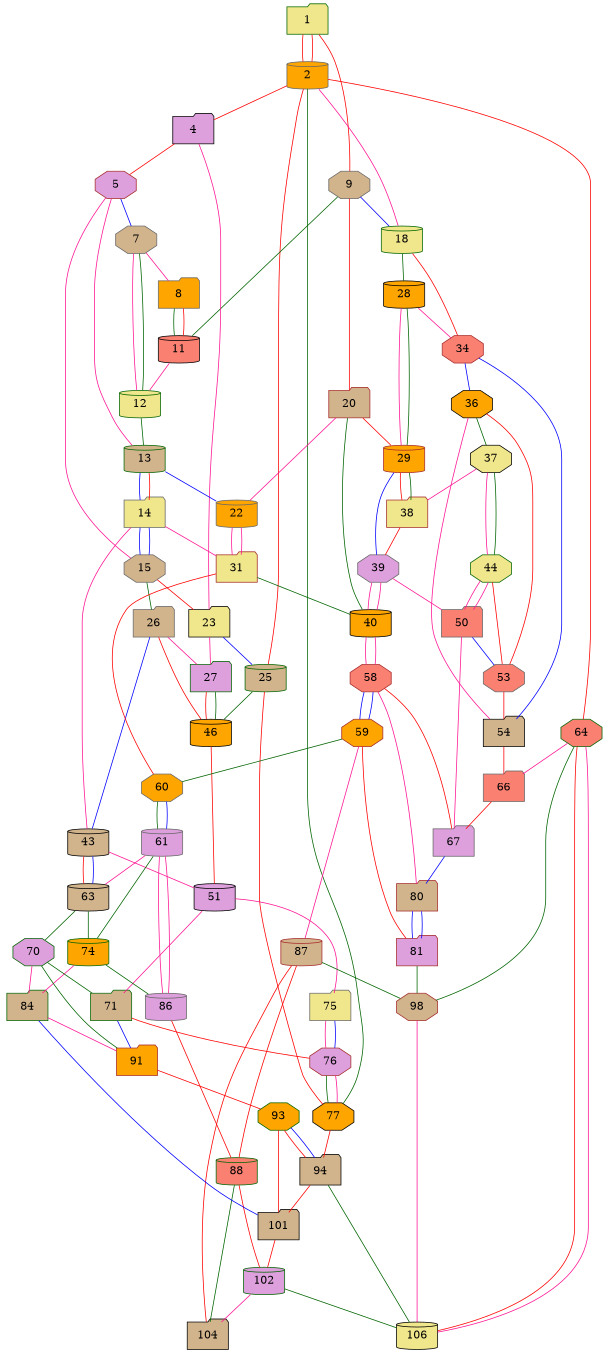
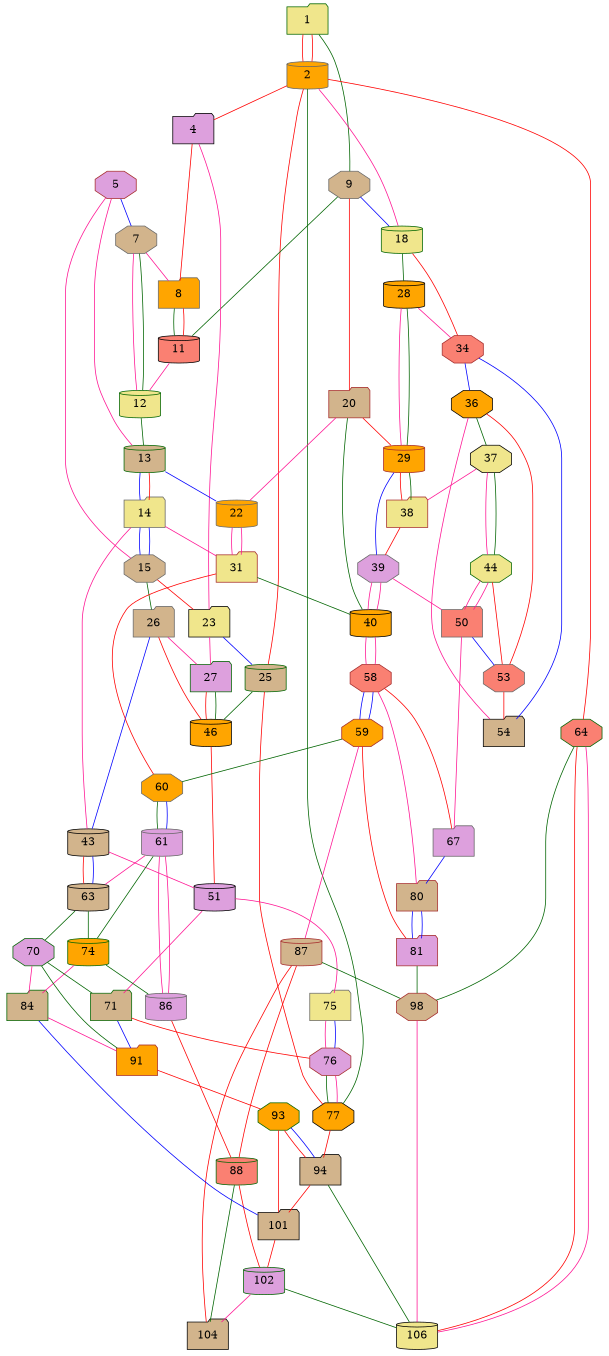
  graph {
    node [color=gray40 fillcolor=tan shape=folder style=filled]
    edge [color=deeppink]
    1 [color=darkgreen fillcolor=khaki]
    2 [fillcolor=orange shape=cylinder super="+3"]
    9 [shape=octagon super="+10"]
    4 [color=black fillcolor=plum]
    18 [color=darkgreen fillcolor=khaki shape=cylinder super="+19"]
    25 [color=darkgreen shape=cylinder super="+48"]
    64 [color=darkgreen fillcolor=salmon shape=octagon super="+65"]
    77 [color=black fillcolor=orange shape=octagon super="+95"]
    11 [color=black fillcolor=salmon shape=cylinder]
    20 [color=brown super="+21"]
    5 [color=brown fillcolor=plum shape=octagon super="+6"]
    23 [color=black fillcolor=khaki super="+24"]
    28 [color=black fillcolor=orange shape=cylinder]
    34 [color=brown fillcolor=salmon shape=octagon super="+35"]
    46 [color=black fillcolor=orange shape=cylinder super="+47"]
-   66 [fillcolor=salmon]
    98 [color=brown shape=octagon super="+99"]
    106 [color=black fillcolor=khaki shape=cylinder super="+107"]
    94 [color=black super="+108"]
    7 [shape=octagon]
    13 [color=darkgreen shape=cylinder super="+17"]
    15 [shape=octagon super="+16"]
    27 [color=darkgreen fillcolor=plum]
    8 [fillcolor=orange]
    12 [color=darkgreen fillcolor=khaki shape=cylinder]
    14 [fillcolor=khaki super="+33"]
    22 [fillcolor=orange shape=cylinder]
    26 [super="+45"]
    29 [color=brown fillcolor=orange shape=cylinder super="+30"]
    40 [color=black fillcolor=orange shape=cylinder super="+41"]
    31 [color=brown fillcolor=khaki super="+32"]
    43 [color=black shape=cylinder super="+44"]
    60 [fillcolor=orange shape=octagon]
    51 [color=black fillcolor=plum shape=cylinder super="+72"]
    63 [color=black shape=cylinder super="+69"]
    36 [color=black fillcolor=orange shape=octagon super="+52"]
    54 [color=black super="+55"]
    38 [color=brown fillcolor=khaki]
    39 [fillcolor=plum shape=octagon super="+42"]
    58 [color=brown fillcolor=salmon shape=octagon super="+68"]
    50 [fillcolor=salmon super="+57"]
    61 [fillcolor=plum shape=cylinder super="+62"]
    37 [color=black fillcolor=khaki shape=octagon]
    53 [fillcolor=salmon shape=octagon super="+56"]
    n45 [color=darkgreen fillcolor=khaki label=44 shape=octagon]
    67 [fillcolor=plum super="+73"]
    59 [color=brown fillcolor=orange shape=octagon super="+82"]
    80 [color=brown super="+90"]
    71 [color=darkgreen super="+78"]
    75 [fillcolor=khaki]
    74 [color=darkgreen fillcolor=orange shape=cylinder super="+83"]
    70 [color=darkgreen fillcolor=plum shape=octagon super="+85"]
    91 [color=brown fillcolor=orange super="+92"]
    76 [color=brown fillcolor=plum shape=octagon super="+79"]
    81 [color=brown fillcolor=plum super="+97"]
    87 [color=brown shape=cylinder super="+100"]
    88 [color=darkgreen fillcolor=salmon shape=cylinder super="+89"]
    104 [color=black]
    86 [fillcolor=plum shape=cylinder]
    84 [color=darkgreen super="+96"]
    101 [color=black super="+103"]
    93 [color=darkgreen fillcolor=orange shape=octagon]
    102 [color=darkgreen fillcolor=plum shape=cylinder super="+105"]
    1 -- 2 [color=red]
    1 -- 2 [color=red]
-   1 -- 9 [color=red]
+   1 -- 9 [color=darkgreen]
    2 -- 4 [color=red]
    2 -- 18
    2 -- 25 [color=red]
    2 -- 64 [color=red]
    2 -- 77 [color=darkgreen]
    9 -- 18 [color=blue]
    9 -- 11 [color=darkgreen]
    9 -- 20 [color=red]
-   4 -- 5 [color=red]
+   4 -- 8 [color=red]
    4 -- 23
    18 -- 28 [color=darkgreen]
    18 -- 34 [color=red]
    25 -- 77 [color=red]
    25 -- 46 [color=darkgreen]
-   64 -- 66
    64 -- 98 [color=darkgreen]
    64 -- 106 [color=red]
    64 -- 106
    77 -- 94 [color=red]
    11 -- 12
    20 -- 22
    20 -- 29 [color=red]
    20 -- 40 [color=darkgreen]
    5 -- 7 [color=blue]
    5 -- 13
    5 -- 15
    23 -- 25 [color=blue]
    23 -- 27
    28 -- 34
    28 -- 29
    28 -- 29 [color=darkgreen]
    34 -- 36 [color=blue]
    34 -- 54 [color=blue]
    46 -- 51 [color=red]
-   66 -- 67 [color=red]
    98 -- 106
    94 -- 106 [color=darkgreen]
    94 -- 101 [color=red]
    7 -- 8
    7 -- 12
    7 -- 12 [color=darkgreen]
    13 -- 14 [color=blue]
    13 -- 14 [color=red]
    13 -- 22 [color=blue]
    15 -- 23 [color=red]
    15 -- 26 [color=darkgreen]
    27 -- 46 [color=red]
    27 -- 46 [color=darkgreen]
    8 -- 11 [color=darkgreen]
    8 -- 11 [color=red]
    12 -- 13 [color=darkgreen]
    14 -- 15 [color=blue]
    14 -- 15 [color=blue]
    14 -- 31
    14 -- 43
    22 -- 31
    22 -- 31
    26 -- 46 [color=red]
    26 -- 27
    26 -- 43 [color=blue]
    29 -- 38 [color=red]
    29 -- 38 [color=darkgreen]
    29 -- 39 [color=blue]
    40 -- 58
    40 -- 58
    31 -- 40 [color=darkgreen]
    31 -- 60 [color=red]
    43 -- 51
    43 -- 63 [color=red]
    43 -- 63 [color=blue]
    60 -- 61 [color=darkgreen]
    60 -- 61 [color=blue]
    51 -- 71
    51 -- 75
    63 -- 74 [color=darkgreen]
    63 -- 70 [color=darkgreen]
    36 -- 54
    36 -- 37 [color=darkgreen]
    36 -- 53 [color=red]
-   54 -- 66 [color=red]
    38 -- 39 [color=red]
    39 -- 40
    39 -- 40
    39 -- 50
    58 -- 67 [color=red]
    58 -- 59 [color=blue]
    58 -- 59 [color=blue]
    58 -- 80
    50 -- 53 [color=blue]
    50 -- 67
    61 -- 63
    61 -- 74 [color=darkgreen]
    61 -- 86
    61 -- 86
    37 -- 38
    37 -- n45
    37 -- n45 [color=darkgreen]
    53 -- 54 [color=red]
    n45 -- 50
    n45 -- 50
    n45 -- 53 [color=red]
    67 -- 80 [color=blue]
    59 -- 60 [color=darkgreen]
    59 -- 81 [color=red]
    59 -- 87
    80 -- 81 [color=blue weight=2]
    80 -- 81 [color=blue]
    71 -- 91 [color=blue]
    71 -- 76 [color=red]
    75 -- 76 [weight=2]
    75 -- 76 [color=blue]
    74 -- 86 [color=darkgreen]
    74 -- 84
    70 -- 71 [color=darkgreen]
    70 -- 91 [color=darkgreen]
    70 -- 84
    91 -- 93 [color=red]
    76 -- 77 [color=darkgreen]
    76 -- 77
    81 -- 98 [color=darkgreen]
    87 -- 98 [color=darkgreen]
    87 -- 88 [color=red]
    87 -- 104 [color=red]
    88 -- 104 [color=darkgreen]
    88 -- 102 [color=red]
    86 -- 88 [color=red]
    84 -- 91
    84 -- 101 [color=blue]
    101 -- 102 [color=red]
    93 -- 94 [color=red]
    93 -- 94 [color=blue]
    93 -- 101 [color=red]
    102 -- 106 [color=darkgreen]
    102 -- 104
  }
